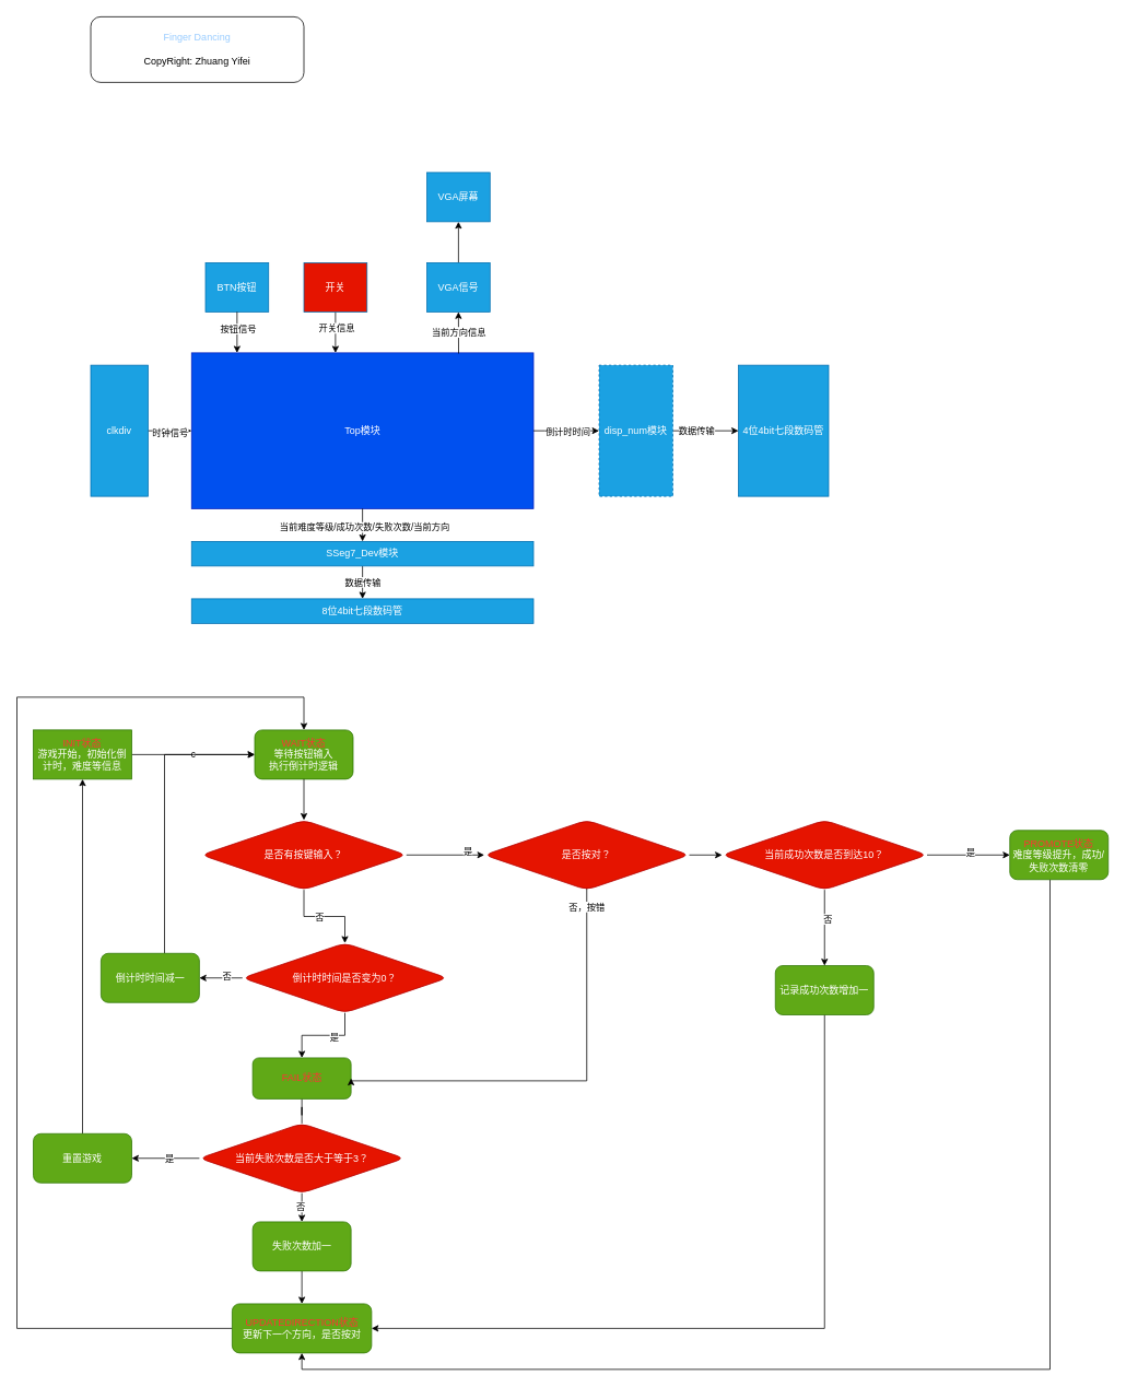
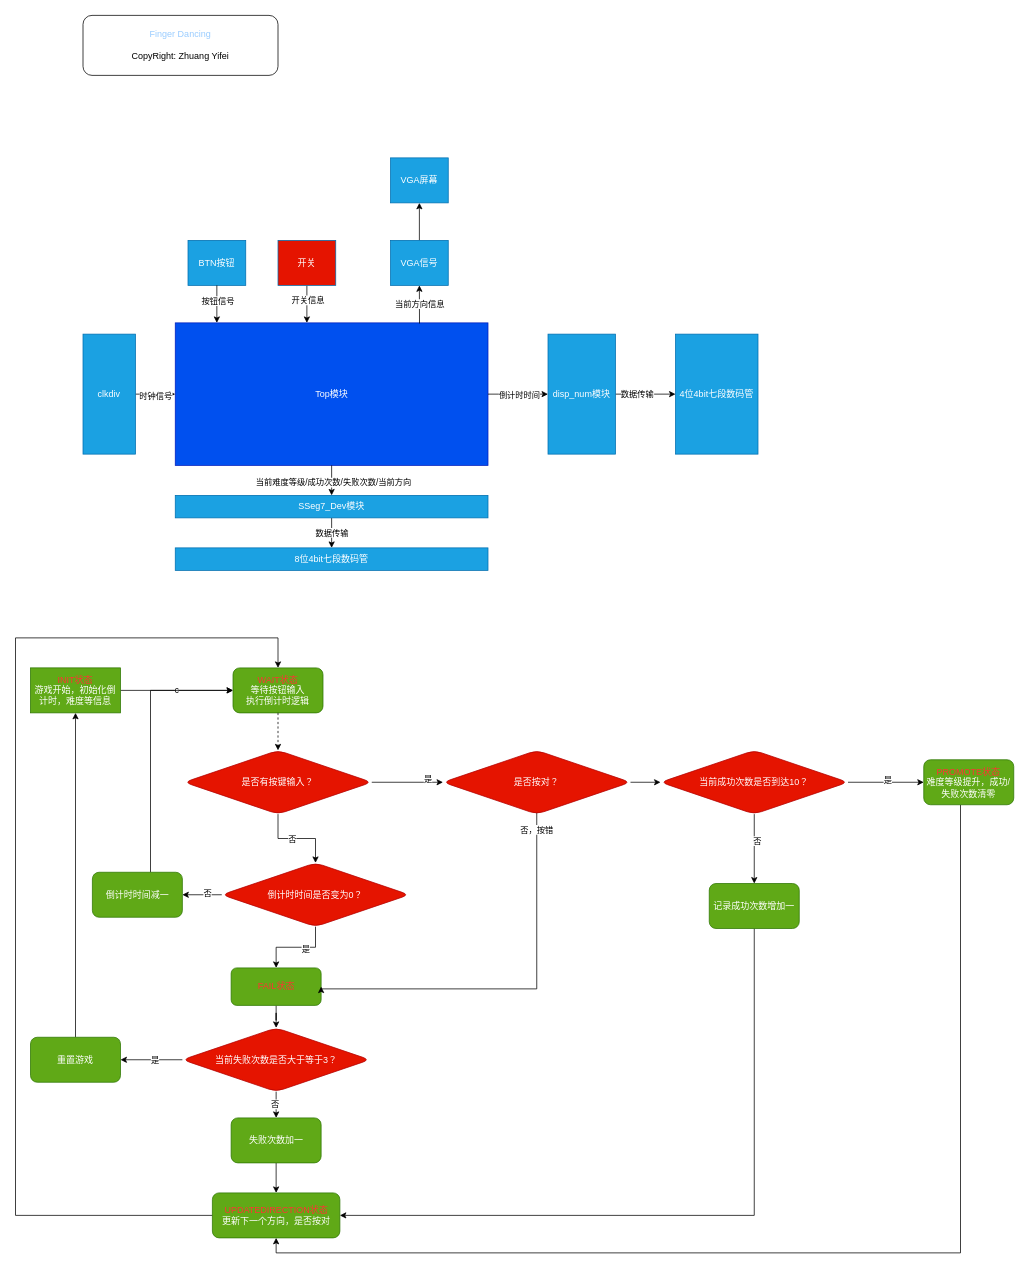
  <mxCell id="0" />
  <mxCell id="1" parent="0" />
  <mxCell id="2" value="" style="rounded=1;whiteSpace=wrap;html=1;" parent="1" vertex="1"><mxGeometry x="110" y="20" width="260" height="80" as="geometry" /></mxCell>
  <mxCell id="3" value="&lt;font color=&quot;#99ccff&quot;&gt;Finger Dancing&lt;/font&gt;" style="text;html=1;strokeColor=none;fillColor=none;align=center;verticalAlign=middle;whiteSpace=wrap;rounded=0;" parent="1" vertex="1"><mxGeometry x="185" y="30" width="110" height="30" as="geometry" /></mxCell>
  <mxCell id="4" value="CopyRight: Zhuang Yifei" style="text;html=1;strokeColor=none;fillColor=none;align=center;verticalAlign=middle;whiteSpace=wrap;rounded=0;" parent="1" vertex="1"><mxGeometry x="160" y="60" width="160" height="30" as="geometry" /></mxCell>
  <mxCell id="5" value="" style="group" parent="1" vertex="1" connectable="0"><mxGeometry x="233" y="430" width="417" height="190" as="geometry" /></mxCell>
  <mxCell id="6" value="" style="rounded=0;whiteSpace=wrap;html=1;fillColor=#0050ef;strokeColor=#001DBC;fontColor=#ffffff;" parent="5" vertex="1"><mxGeometry width="417" height="190" as="geometry" /></mxCell>
  <mxCell id="7" value="Top模块" style="text;html=1;align=center;verticalAlign=middle;whiteSpace=wrap;rounded=0;fontColor=#FFFFFF;" parent="5" vertex="1"><mxGeometry x="171.706" y="80" width="73.588" height="30" as="geometry" /></mxCell>
  <mxCell id="8" style="edgeStyle=orthogonalEdgeStyle;rounded=0;orthogonalLoop=1;jettySize=auto;html=1;" parent="1" source="10" edge="1"><mxGeometry relative="1" as="geometry"><mxPoint x="408.5" y="430" as="targetPoint" /></mxGeometry></mxCell>
  <mxCell id="9" value="开关信息" style="edgeLabel;html=1;align=center;verticalAlign=middle;resizable=0;points=[];" parent="8" vertex="1" connectable="0"><mxGeometry x="-0.251" y="1" relative="1" as="geometry"><mxPoint as="offset" /></mxGeometry></mxCell>
  <mxCell id="10" value="开关" style="rounded=0;whiteSpace=wrap;html=1;fillColor=#e51400;fontColor=#ffffff;strokeColor=#006EAF;" parent="1" vertex="1"><mxGeometry x="370" y="320" width="77" height="60" as="geometry" /></mxCell>
  <mxCell id="11" value="BTN按钮" style="rounded=0;whiteSpace=wrap;html=1;fillColor=#1ba1e2;fontColor=#ffffff;strokeColor=#006EAF;" parent="1" vertex="1"><mxGeometry x="250" y="320" width="77" height="60" as="geometry" /></mxCell>
  <mxCell id="12" style="edgeStyle=orthogonalEdgeStyle;rounded=0;orthogonalLoop=1;jettySize=auto;html=1;entryX=0.5;entryY=1;entryDx=0;entryDy=0;" parent="1" source="13" target="14" edge="1"><mxGeometry relative="1" as="geometry" /></mxCell>
  <mxCell id="13" value="VGA信号" style="rounded=0;whiteSpace=wrap;html=1;fillColor=#1ba1e2;fontColor=#ffffff;strokeColor=#006EAF;" parent="1" vertex="1"><mxGeometry x="520" y="320" width="77" height="60" as="geometry" /></mxCell>
  <mxCell id="14" value="VGA屏幕" style="rounded=0;whiteSpace=wrap;html=1;fillColor=#1ba1e2;fontColor=#ffffff;strokeColor=#006EAF;" parent="1" vertex="1"><mxGeometry x="520" y="210" width="77" height="60" as="geometry" /></mxCell>
  <mxCell id="15" style="edgeStyle=orthogonalEdgeStyle;rounded=0;orthogonalLoop=1;jettySize=auto;html=1;entryX=0;entryY=0.5;entryDx=0;entryDy=0;" parent="1" source="17" target="6" edge="1"><mxGeometry relative="1" as="geometry" /></mxCell>
  <mxCell id="16" value="时钟信号" style="edgeLabel;html=1;align=center;verticalAlign=middle;resizable=0;points=[];" parent="15" vertex="1" connectable="0"><mxGeometry x="-0.037" y="-2" relative="1" as="geometry"><mxPoint as="offset" /></mxGeometry></mxCell>
  <mxCell id="17" value="clkdiv" style="rounded=0;whiteSpace=wrap;html=1;fillColor=#1ba1e2;fontColor=#ffffff;strokeColor=#006EAF;" parent="1" vertex="1"><mxGeometry x="110" y="445" width="70" height="160" as="geometry" /></mxCell>
  <mxCell id="18" value="" style="edgeStyle=orthogonalEdgeStyle;rounded=0;orthogonalLoop=1;jettySize=auto;html=1;" parent="1" source="20" target="27" edge="1"><mxGeometry relative="1" as="geometry" /></mxCell>
  <mxCell id="19" value="数据传输" style="edgeLabel;html=1;align=center;verticalAlign=middle;resizable=0;points=[];" parent="18" vertex="1" connectable="0"><mxGeometry x="-0.303" y="1" relative="1" as="geometry"><mxPoint as="offset" /></mxGeometry></mxCell>
- <mxCell id="20" value="disp_num模块" style="rounded=0;whiteSpace=wrap;html=1;fillColor=#1ba1e2;fontColor=#ffffff;strokeColor=#006EAF;dashed=1;" parent="1" vertex="1"><mxGeometry x="730" y="445" width="90" height="160" as="geometry" /></mxCell>
+ <mxCell id="20" value="disp_num模块" style="rounded=0;whiteSpace=wrap;html=1;fillColor=#1ba1e2;fontColor=#ffffff;strokeColor=#006EAF;" parent="1" vertex="1"><mxGeometry x="730" y="445" width="90" height="160" as="geometry" /></mxCell>
  <mxCell id="21" value="数据传输" style="edgeStyle=orthogonalEdgeStyle;rounded=0;orthogonalLoop=1;jettySize=auto;html=1;" parent="1" source="22" target="30" edge="1"><mxGeometry relative="1" as="geometry" /></mxCell>
  <mxCell id="22" value="SSeg7_Dev模块" style="rounded=0;whiteSpace=wrap;html=1;fillColor=#1ba1e2;fontColor=#ffffff;strokeColor=#006EAF;" parent="1" vertex="1"><mxGeometry x="233" y="660" width="417" height="30" as="geometry" /></mxCell>
  <mxCell id="23" style="edgeStyle=orthogonalEdgeStyle;rounded=0;orthogonalLoop=1;jettySize=auto;html=1;entryX=0.133;entryY=0;entryDx=0;entryDy=0;entryPerimeter=0;" parent="1" source="11" target="6" edge="1"><mxGeometry relative="1" as="geometry" /></mxCell>
  <mxCell id="24" value="按钮信号" style="edgeLabel;html=1;align=center;verticalAlign=middle;resizable=0;points=[];" parent="23" vertex="1" connectable="0"><mxGeometry x="-0.195" y="1" relative="1" as="geometry"><mxPoint as="offset" /></mxGeometry></mxCell>
  <mxCell id="25" style="edgeStyle=orthogonalEdgeStyle;rounded=0;orthogonalLoop=1;jettySize=auto;html=1;" parent="1" source="6" target="20" edge="1"><mxGeometry relative="1" as="geometry" /></mxCell>
  <mxCell id="26" value="倒计时时间" style="edgeLabel;html=1;align=center;verticalAlign=middle;resizable=0;points=[];" parent="25" vertex="1" connectable="0"><mxGeometry x="-0.332" relative="1" as="geometry"><mxPoint x="14" as="offset" /></mxGeometry></mxCell>
  <mxCell id="27" value="4位4bit七段数码管" style="rounded=0;whiteSpace=wrap;html=1;fillColor=#1ba1e2;fontColor=#ffffff;strokeColor=#006EAF;" parent="1" vertex="1"><mxGeometry x="900" y="445" width="110" height="160" as="geometry" /></mxCell>
  <mxCell id="28" style="edgeStyle=orthogonalEdgeStyle;rounded=0;orthogonalLoop=1;jettySize=auto;html=1;entryX=0.5;entryY=0;entryDx=0;entryDy=0;" parent="1" source="6" target="22" edge="1"><mxGeometry relative="1" as="geometry" /></mxCell>
  <mxCell id="29" value="当前难度等级/成功次数/失败次数/当前方向" style="edgeLabel;html=1;align=center;verticalAlign=middle;resizable=0;points=[];" parent="28" vertex="1" connectable="0"><mxGeometry x="0.123" y="2" relative="1" as="geometry"><mxPoint as="offset" /></mxGeometry></mxCell>
  <mxCell id="30" value="8位4bit七段数码管" style="rounded=0;whiteSpace=wrap;html=1;fillColor=#1ba1e2;fontColor=#ffffff;strokeColor=#006EAF;" parent="1" vertex="1"><mxGeometry x="233" y="730" width="417" height="30" as="geometry" /></mxCell>
  <mxCell id="31" value="" style="endArrow=classic;html=1;rounded=0;entryX=0.5;entryY=1;entryDx=0;entryDy=0;exitX=0.781;exitY=0.004;exitDx=0;exitDy=0;exitPerimeter=0;" parent="1" source="6" target="13" edge="1"><mxGeometry width="50" height="50" relative="1" as="geometry"><mxPoint x="670" y="380" as="sourcePoint" /><mxPoint x="720" y="330" as="targetPoint" /></mxGeometry></mxCell>
  <mxCell id="32" value="当前方向信息" style="edgeLabel;html=1;align=center;verticalAlign=middle;resizable=0;points=[];" parent="31" vertex="1" connectable="0"><mxGeometry x="0.022" relative="1" as="geometry"><mxPoint as="offset" /></mxGeometry></mxCell>
  <mxCell id="33" value="c" style="edgeStyle=orthogonalEdgeStyle;rounded=0;orthogonalLoop=1;jettySize=auto;html=1;" parent="1" source="34" target="37" edge="1"><mxGeometry relative="1" as="geometry" /></mxCell>
  <mxCell id="34" value="&lt;font color=&quot;#ff3333&quot;&gt;INIT状态&lt;/font&gt;&lt;br&gt;游戏开始，初始化倒计时，难度等信息" style="whiteSpace=wrap;html=1;fillColor=#60a917;fontColor=#ffffff;strokeColor=#2D7600;rounded=0;" parent="1" vertex="1"><mxGeometry x="40" y="890" width="120" height="60" as="geometry" /></mxCell>
  <mxCell id="35" value="" style="edgeStyle=orthogonalEdgeStyle;rounded=0;orthogonalLoop=1;jettySize=auto;html=1;" parent="1" source="61" target="42" edge="1"><mxGeometry relative="1" as="geometry" /></mxCell>
  <mxCell id="36" value="否" style="edgeLabel;html=1;align=center;verticalAlign=middle;resizable=0;points=[];" parent="35" vertex="1" connectable="0"><mxGeometry x="-0.116" relative="1" as="geometry"><mxPoint as="offset" /></mxGeometry></mxCell>
  <mxCell id="37" value="&lt;font color=&quot;#ff3333&quot;&gt;WAIT状态&lt;/font&gt;&lt;br&gt;等待按钮输入&lt;br&gt;执行倒计时逻辑" style="whiteSpace=wrap;html=1;fillColor=#60a917;strokeColor=#2D7600;fontColor=#ffffff;rounded=1;" parent="1" vertex="1"><mxGeometry x="310" y="890" width="120" height="60" as="geometry" /></mxCell>
  <mxCell id="38" value="" style="edgeStyle=orthogonalEdgeStyle;rounded=0;orthogonalLoop=1;jettySize=auto;html=1;" parent="1" source="42" target="44" edge="1"><mxGeometry relative="1" as="geometry" /></mxCell>
  <mxCell id="39" value="否" style="edgeLabel;html=1;align=center;verticalAlign=middle;resizable=0;points=[];" parent="38" vertex="1" connectable="0"><mxGeometry x="-0.242" y="-2" relative="1" as="geometry"><mxPoint as="offset" /></mxGeometry></mxCell>
  <mxCell id="40" value="" style="edgeStyle=orthogonalEdgeStyle;rounded=0;orthogonalLoop=1;jettySize=auto;html=1;" parent="1" source="42" target="46" edge="1"><mxGeometry relative="1" as="geometry" /></mxCell>
  <mxCell id="41" value="是" style="edgeLabel;html=1;align=center;verticalAlign=middle;resizable=0;points=[];" parent="40" vertex="1" connectable="0"><mxGeometry x="-0.236" y="2" relative="1" as="geometry"><mxPoint as="offset" /></mxGeometry></mxCell>
  <mxCell id="42" value="倒计时时间是否变为0？" style="rhombus;whiteSpace=wrap;html=1;fillColor=#e51400;strokeColor=#B20000;fontColor=#ffffff;rounded=1;" parent="1" vertex="1"><mxGeometry x="295" y="1150" width="250" height="85" as="geometry" /></mxCell>
  <mxCell id="43" style="edgeStyle=orthogonalEdgeStyle;rounded=0;orthogonalLoop=1;jettySize=auto;html=1;entryX=0;entryY=0.5;entryDx=0;entryDy=0;" parent="1" source="44" target="37" edge="1"><mxGeometry relative="1" as="geometry"><Array as="points"><mxPoint x="200" y="920" /></Array></mxGeometry></mxCell>
  <mxCell id="44" value="倒计时时间减一" style="whiteSpace=wrap;html=1;rounded=1;fillColor=#60a917;fontColor=#ffffff;strokeColor=#2D7600;" parent="1" vertex="1"><mxGeometry x="122.5" y="1162.5" width="120" height="60" as="geometry" /></mxCell>
- <mxCell id="45" value="" style="edgeStyle=orthogonalEdgeStyle;rounded=0;orthogonalLoop=1;jettySize=auto;html=1;entryX=0.5;entryY=0;entryDx=0;entryDy=0;endArrow=none;" parent="1" source="46" target="51" edge="1"><mxGeometry relative="1" as="geometry"><mxPoint x="367.5" y="1405" as="targetPoint" /></mxGeometry></mxCell>
+ <mxCell id="45" value="" style="edgeStyle=orthogonalEdgeStyle;rounded=0;orthogonalLoop=1;jettySize=auto;html=1;entryX=0.5;entryY=0;entryDx=0;entryDy=0;" parent="1" source="46" target="51" edge="1"><mxGeometry relative="1" as="geometry"><mxPoint x="367.5" y="1405" as="targetPoint" /></mxGeometry></mxCell>
  <mxCell id="46" value="&lt;font color=&quot;#ff3333&quot;&gt;FAIL状态&lt;/font&gt;&lt;br&gt;" style="whiteSpace=wrap;html=1;fillColor=#60a917;strokeColor=#2D7600;fontColor=#ffffff;rounded=1;" parent="1" vertex="1"><mxGeometry x="307.5" y="1290" width="120" height="50" as="geometry" /></mxCell>
  <mxCell id="47" value="" style="edgeStyle=orthogonalEdgeStyle;rounded=0;orthogonalLoop=1;jettySize=auto;html=1;" parent="1" source="51" target="53" edge="1"><mxGeometry relative="1" as="geometry" /></mxCell>
  <mxCell id="48" value="是" style="edgeLabel;html=1;align=center;verticalAlign=middle;resizable=0;points=[];" parent="47" vertex="1" connectable="0"><mxGeometry x="-0.085" y="5" relative="1" as="geometry"><mxPoint x="1" y="-5" as="offset" /></mxGeometry></mxCell>
  <mxCell id="49" value="" style="edgeStyle=orthogonalEdgeStyle;rounded=0;orthogonalLoop=1;jettySize=auto;html=1;" parent="1" source="51" target="55" edge="1"><mxGeometry relative="1" as="geometry" /></mxCell>
  <mxCell id="50" value="否" style="edgeLabel;html=1;align=center;verticalAlign=middle;resizable=0;points=[];" parent="49" vertex="1" connectable="0"><mxGeometry x="-0.304" y="-2" relative="1" as="geometry"><mxPoint as="offset" /></mxGeometry></mxCell>
  <mxCell id="51" value="当前失败次数是否大于等于3？" style="rhombus;whiteSpace=wrap;html=1;fillColor=#e51400;strokeColor=#B20000;fontColor=#ffffff;rounded=1;" parent="1" vertex="1"><mxGeometry x="242.5" y="1370" width="250" height="85" as="geometry" /></mxCell>
  <mxCell id="52" style="edgeStyle=orthogonalEdgeStyle;rounded=0;orthogonalLoop=1;jettySize=auto;html=1;entryX=0.5;entryY=1;entryDx=0;entryDy=0;" parent="1" source="53" target="34" edge="1"><mxGeometry relative="1" as="geometry" /></mxCell>
  <mxCell id="53" value="重置游戏" style="whiteSpace=wrap;html=1;fillColor=#60a917;strokeColor=#2D7600;fontColor=#ffffff;rounded=1;" parent="1" vertex="1"><mxGeometry x="40" y="1382.5" width="120" height="60" as="geometry" /></mxCell>
  <mxCell id="54" value="" style="edgeStyle=orthogonalEdgeStyle;rounded=0;orthogonalLoop=1;jettySize=auto;html=1;" parent="1" source="55" target="57" edge="1"><mxGeometry relative="1" as="geometry" /></mxCell>
  <mxCell id="55" value="失败次数加一" style="whiteSpace=wrap;html=1;fillColor=#60a917;strokeColor=#2D7600;fontColor=#ffffff;rounded=1;" parent="1" vertex="1"><mxGeometry x="307.5" y="1490" width="120" height="60" as="geometry" /></mxCell>
  <mxCell id="56" style="edgeStyle=orthogonalEdgeStyle;rounded=0;orthogonalLoop=1;jettySize=auto;html=1;entryX=0.5;entryY=0;entryDx=0;entryDy=0;" parent="1" source="57" target="37" edge="1"><mxGeometry relative="1" as="geometry"><mxPoint x="30" y="820" as="targetPoint" /><Array as="points"><mxPoint x="20" y="1620" /><mxPoint x="20" y="850" /><mxPoint x="370" y="850" /></Array></mxGeometry></mxCell>
  <mxCell id="57" value="&lt;font color=&quot;#ff3333&quot;&gt;UPDATEDIRECTION状态&lt;/font&gt;&lt;br&gt;更新下一个方向，是否按对" style="whiteSpace=wrap;html=1;fillColor=#60a917;strokeColor=#2D7600;fontColor=#ffffff;rounded=1;" parent="1" vertex="1"><mxGeometry x="282.5" y="1590" width="170" height="60" as="geometry" /></mxCell>
- <mxCell id="58" value="" style="edgeStyle=orthogonalEdgeStyle;rounded=0;orthogonalLoop=1;jettySize=auto;html=1;" parent="1" source="37" target="61" edge="1"><mxGeometry relative="1" as="geometry"><mxPoint x="370" y="950" as="sourcePoint" /><mxPoint x="368" y="1150" as="targetPoint" /></mxGeometry></mxCell>
+ <mxCell id="58" value="" style="edgeStyle=orthogonalEdgeStyle;rounded=0;orthogonalLoop=1;jettySize=auto;html=1;dashed=1;" parent="1" source="37" target="61" edge="1"><mxGeometry relative="1" as="geometry"><mxPoint x="370" y="950" as="sourcePoint" /><mxPoint x="368" y="1150" as="targetPoint" /></mxGeometry></mxCell>
  <mxCell id="59" value="" style="edgeStyle=orthogonalEdgeStyle;rounded=0;orthogonalLoop=1;jettySize=auto;html=1;" parent="1" source="61" target="65" edge="1"><mxGeometry relative="1" as="geometry" /></mxCell>
  <mxCell id="60" value="是" style="edgeLabel;html=1;align=center;verticalAlign=middle;resizable=0;points=[];" parent="59" vertex="1" connectable="0"><mxGeometry x="0.558" y="4" relative="1" as="geometry"><mxPoint as="offset" /></mxGeometry></mxCell>
  <mxCell id="61" value="是否有按键输入？" style="rhombus;whiteSpace=wrap;html=1;fillColor=#e51400;strokeColor=#B20000;fontColor=#ffffff;rounded=1;" parent="1" vertex="1"><mxGeometry x="245" y="1000" width="250" height="85" as="geometry" /></mxCell>
  <mxCell id="62" style="edgeStyle=orthogonalEdgeStyle;rounded=0;orthogonalLoop=1;jettySize=auto;html=1;entryX=1;entryY=0.5;entryDx=0;entryDy=0;" parent="1" target="46" edge="1"><mxGeometry relative="1" as="geometry"><mxPoint x="715" y="1066.42" as="sourcePoint" /><mxPoint x="492.5" y="1318.52" as="targetPoint" /><Array as="points"><mxPoint x="715" y="1318" /><mxPoint x="428" y="1318" /></Array></mxGeometry></mxCell>
  <mxCell id="63" value="否，按错" style="edgeLabel;html=1;align=center;verticalAlign=middle;resizable=0;points=[];" parent="62" vertex="1" connectable="0"><mxGeometry x="-0.856" y="-1" relative="1" as="geometry"><mxPoint as="offset" /></mxGeometry></mxCell>
  <mxCell id="64" value="" style="edgeStyle=orthogonalEdgeStyle;rounded=0;orthogonalLoop=1;jettySize=auto;html=1;" parent="1" source="65" target="70" edge="1"><mxGeometry relative="1" as="geometry" /></mxCell>
  <mxCell id="65" value="是否按对？" style="rhombus;whiteSpace=wrap;html=1;fillColor=#e51400;strokeColor=#B20000;fontColor=#ffffff;rounded=1;" parent="1" vertex="1"><mxGeometry x="590" y="1000" width="250" height="85" as="geometry" /></mxCell>
  <mxCell id="66" value="" style="edgeStyle=orthogonalEdgeStyle;rounded=0;orthogonalLoop=1;jettySize=auto;html=1;" parent="1" source="70" target="72" edge="1"><mxGeometry relative="1" as="geometry" /></mxCell>
  <mxCell id="67" value="否" style="edgeLabel;html=1;align=center;verticalAlign=middle;resizable=0;points=[];" parent="66" vertex="1" connectable="0"><mxGeometry x="-0.261" y="3" relative="1" as="geometry"><mxPoint y="1" as="offset" /></mxGeometry></mxCell>
  <mxCell id="68" value="" style="edgeStyle=orthogonalEdgeStyle;rounded=0;orthogonalLoop=1;jettySize=auto;html=1;" parent="1" source="70" target="74" edge="1"><mxGeometry relative="1" as="geometry" /></mxCell>
  <mxCell id="69" value="是" style="edgeLabel;html=1;align=center;verticalAlign=middle;resizable=0;points=[];" parent="68" vertex="1" connectable="0"><mxGeometry x="0.023" y="3" relative="1" as="geometry"><mxPoint as="offset" /></mxGeometry></mxCell>
  <mxCell id="70" value="当前成功次数是否到达10？" style="rhombus;whiteSpace=wrap;html=1;fillColor=#e51400;strokeColor=#B20000;fontColor=#ffffff;rounded=1;" parent="1" vertex="1"><mxGeometry x="880" y="1000" width="250" height="85" as="geometry" /></mxCell>
  <mxCell id="71" style="edgeStyle=orthogonalEdgeStyle;rounded=0;orthogonalLoop=1;jettySize=auto;html=1;entryX=1;entryY=0.5;entryDx=0;entryDy=0;" parent="1" source="72" target="57" edge="1"><mxGeometry relative="1" as="geometry"><Array as="points"><mxPoint x="1005" y="1620" /></Array></mxGeometry></mxCell>
  <mxCell id="72" value="记录成功次数增加一" style="whiteSpace=wrap;html=1;fillColor=#60a917;strokeColor=#2D7600;fontColor=#ffffff;rounded=1;" parent="1" vertex="1"><mxGeometry x="945" y="1177.5" width="120" height="60" as="geometry" /></mxCell>
  <mxCell id="73" style="edgeStyle=orthogonalEdgeStyle;rounded=0;orthogonalLoop=1;jettySize=auto;html=1;entryX=0.5;entryY=1;entryDx=0;entryDy=0;" parent="1" source="74" target="57" edge="1"><mxGeometry relative="1" as="geometry"><Array as="points"><mxPoint x="1280" y="1670" /><mxPoint x="368" y="1670" /></Array></mxGeometry></mxCell>
  <mxCell id="74" value="&lt;font color=&quot;#ff3333&quot;&gt;PROMOTE状态&lt;/font&gt;&lt;br&gt;难度等级提升，成功/失败次数清零" style="whiteSpace=wrap;html=1;fillColor=#60a917;strokeColor=#2D7600;fontColor=#ffffff;rounded=1;" parent="1" vertex="1"><mxGeometry x="1231" y="1012.5" width="120" height="60" as="geometry" /></mxCell>
